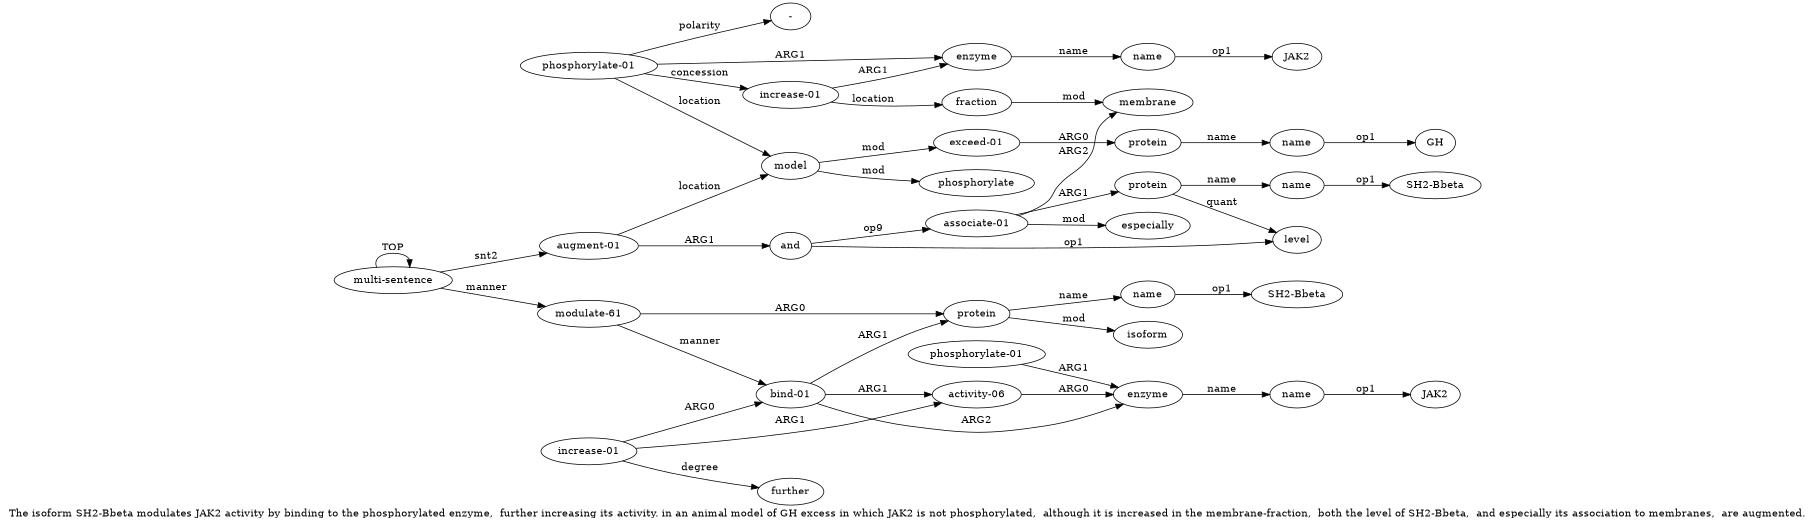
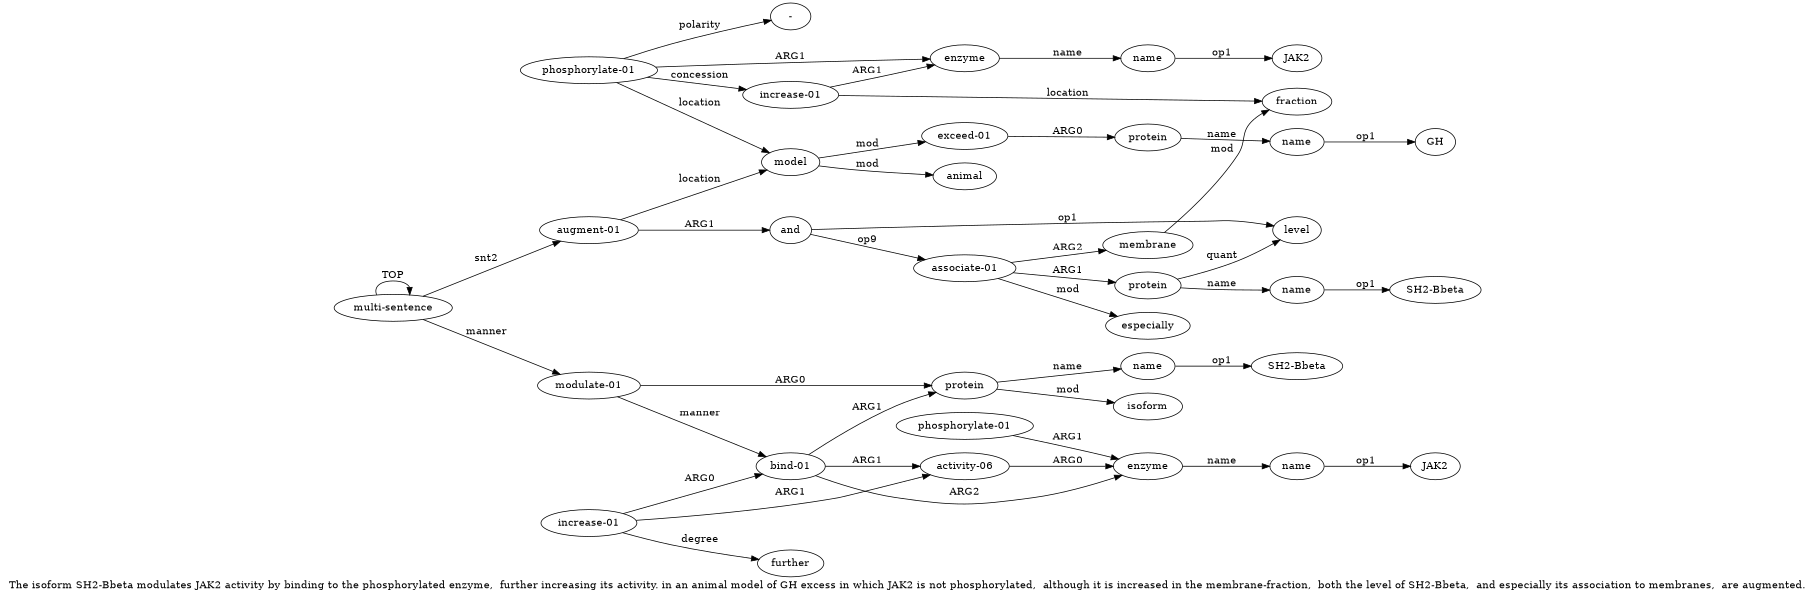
  digraph {
    label="The isoform SH2-Bbeta modulates JAK2 activity by binding to the phosphorylated enzyme,  further increasing its activity. in an animal model of GH excess in which JAK2 is not phosphorylated,  although it is increased in the membrane-fraction,  both the level of SH2-Bbeta,  and especially its association to membranes,  are augmented."
    rankdir=LR
    node [color=black gold_ind=-1 gold_label=name test_ind=-1 test_label=name]
    edge [color=black gold_label=ARG1 test_label=ARG1]
    n1 [gold_ind=20 gold_label=model label=model test_ind=20 test_label=model]
-   n2 [gold_ind=21 gold_label=animal label=phosphorylate test_ind=21 test_label=animal]
+   n2 [gold_ind=21 gold_label=animal label=animal test_ind=21 test_label=animal]
    n3 [gold_ind=22 gold_label="exceed-01" label="exceed-01" test_ind=22 test_label="exceed-01"]
    n4 [gold_ind=23 gold_label=protein label=protein test_ind=23 test_label=protein]
    n5 [gold_ind=24 label=name test_ind=24]
    n6 [gold_label=GH label=GH test_label=GH]
    n7 [gold_ind=25 gold_label="phosphorylate-01" label="phosphorylate-01" test_ind=25 test_label="phosphorylate-01"]
    n8 [gold_ind=26 gold_label=enzyme label=enzyme test_ind=26 test_label=enzyme]
    n9 [gold_ind=28 gold_label="increase-01" label="increase-01" test_ind=28 test_label="increase-01"]
    n10 [gold_label="-" label="-" test_label="-"]
    n11 [gold_ind=27 label=name test_ind=27]
    n12 [gold_ind=29 gold_label=fraction label=fraction test_ind=29 test_label=fraction]
    n13 [gold_label=JAK2 label=JAK2 test_label=JAK2]
    n14 [gold_ind=18 gold_label=membrane label=membrane test_ind=18 test_label=membrane]
    n15 [gold_label=JAK2 label=JAK2 test_label=JAK2]
    n16 [gold_label="SH2-Bbeta" label="SH2-Bbeta" test_label="SH2-Bbeta"]
    n17 [gold_label="SH2-Bbeta" label="SH2-Bbeta" test_label="SH2-Bbeta"]
    n18 [gold_ind=15 gold_label=protein label=protein test_ind=15 test_label=protein]
    n19 [gold_ind=14 gold_label=level label=level test_ind=14 test_label=level]
    n20 [gold_ind=16 label=name test_ind=16]
    n21 [gold_ind=17 gold_label="associate-01" label="associate-01" test_ind=17 test_label="associate-01"]
    n22 [gold_ind=19 gold_label=especially label=especially test_ind=19 test_label=especially]
    n23 [gold_ind=11 gold_label=further label=further test_ind=11 test_label=further]
    n24 [gold_ind=10 gold_label="increase-01" label="increase-01" test_ind=10 test_label="increase-01"]
    n25 [gold_ind=5 gold_label="activity-06" label="activity-06" test_ind=5 test_label="activity-06"]
    n26 [gold_ind=6 gold_label="bind-01" label="bind-01" test_ind=6 test_label="bind-01"]
    n27 [gold_ind=7 gold_label=enzyme label=enzyme test_ind=7 test_label=enzyme]
    n28 [gold_ind=2 gold_label=protein label=protein test_ind=2 test_label=protein]
    n29 [gold_ind=8 label=name test_ind=8]
    n30 [gold_ind=3 label=name test_ind=3]
    n31 [gold_ind=4 gold_label=isoform label=isoform test_ind=4 test_label=isoform]
    n32 [gold_ind=13 gold_label=and label=and test_ind=13 test_label=and]
    n33 [gold_ind=12 gold_label="augment-01" label="augment-01" test_ind=12 test_label="augment-01"]
-   n34 [gold_ind=1 gold_label="modulate-01" label="modulate-61" test_ind=1 test_label="modulate-01"]
+   n34 [gold_ind=1 gold_label="modulate-01" label="modulate-01" test_ind=1 test_label="modulate-01"]
    n35 [gold_ind=0 gold_label="multi-sentence" label="multi-sentence" test_ind=0 test_label="multi-sentence"]
    n36 [gold_ind=9 gold_label="phosphorylate-01" label="phosphorylate-01" test_ind=9 test_label="phosphorylate-01"]
    n1 -> n2 [gold_label=mod label=mod test_label=mod]
    n1 -> n3 [gold_label=mod label=mod test_label=mod]
    n3 -> n4 [gold_label=ARG0 label=ARG0 test_label=ARG0]
    n4 -> n5 [gold_label=name label=name test_label=name]
    n5 -> n6 [gold_label=op1 label=op1 test_label=op1]
    n7 -> n1 [gold_label=location label=location test_label=location]
    n7 -> n8 [label=ARG1]
    n7 -> n9 [gold_label=concession label=concession test_label=concession]
    n7 -> n10 [gold_label=polarity label=polarity test_label=polarity]
    n8 -> n11 [gold_label=name label=name test_label=name]
    n9 -> n8 [label=ARG1]
    n9 -> n12 [gold_label=location label=location test_label=location]
    n11 -> n13 [gold_label=op1 label=op1 test_label=op1]
-   n12 -> n14 [gold_label=mod label=mod test_label=mod]
+   n14 -> n12 [gold_label=mod label=mod test_label=mod]
    n18 -> n19 [gold_label=quant label=quant test_label=quant]
    n18 -> n20 [gold_label=name label=name test_label=name]
    n20 -> n17 [gold_label=op1 label=op1 test_label=op1]
    n21 -> n14 [gold_label=ARG2 label=ARG2 test_label=ARG2]
    n21 -> n18 [label=ARG1]
    n21 -> n22 [gold_label=mod label=mod test_label=mod]
    n24 -> n23 [gold_label=degree label=degree test_label=degree]
    n24 -> n25 [label=ARG1]
    n24 -> n26 [gold_label=ARG0 label=ARG0 test_label=ARG0]
    n25 -> n27 [gold_label=ARG0 label=ARG0 test_label=ARG0]
    n26 -> n25 [label=ARG1]
    n26 -> n27 [gold_label=ARG2 label=ARG2 test_label=ARG2]
    n26 -> n28 [label=ARG1]
    n27 -> n29 [gold_label=name label=name test_label=name]
    n28 -> n30 [gold_label=name label=name test_label=name]
    n28 -> n31 [gold_label=mod label=mod test_label=mod]
    n29 -> n15 [gold_label=op1 label=op1 test_label=op1]
    n30 -> n16 [gold_label=op1 label=op1 test_label=op1]
    n32 -> n19 [gold_label=op1 label=op1 test_label=op1]
    n32 -> n21 [gold_label=op2 label=op9 test_label=op2]
    n33 -> n1 [gold_label=location label=location test_label=location]
    n33 -> n32 [label=ARG1]
    n34 -> n26 [gold_label=manner label=manner test_label=manner]
    n34 -> n28 [gold_label=ARG0 label=ARG0 test_label=ARG0]
    n35 -> n33 [gold_label=snt2 label=snt2 test_label=snt2]
    n35 -> n34 [gold_label=snt1 label=manner test_label=snt1]
    n35 -> n35 [gold_label=TOP label=TOP test_label=TOP]
    n36 -> n27 [label=ARG1]
  }
